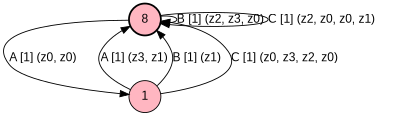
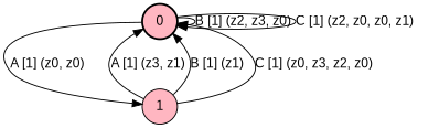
  digraph {
    fontname="Liberation Sans"
    node [shape=circle fillcolor=lightpink fontname="Liberation Sans"]
    edge [fontname="Liberation Sans"]
-   0 [style="bold,filled" label=8]
+   0 [style="bold,filled"]
    1 [style=filled]
    0 -> 0 [label="B [1] (z2, z3, z0) "]
    0 -> 0 [label="C [1] (z2, z0, z0, z1) "]
    0 -> 1 [label="A [1] (z0, z0) "]
    1 -> 0 [label="A [1] (z3, z1) "]
    1 -> 0 [label="B [1] (z1) "]
    1 -> 0 [label="C [1] (z0, z3, z2, z0) "]
  }
